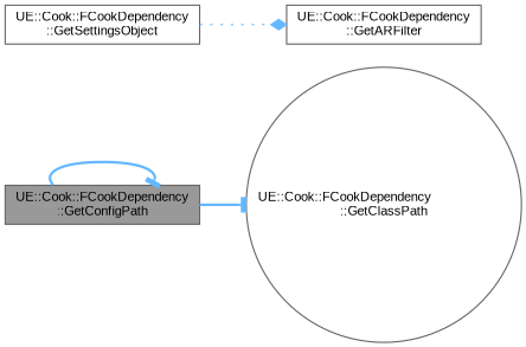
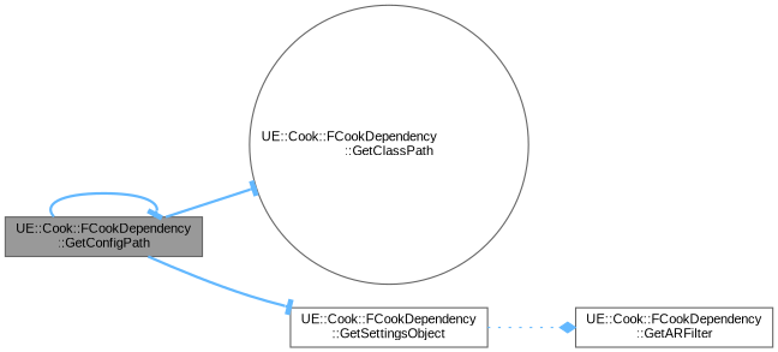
  digraph {
    fontname="Liberation Sans"
    rankdir=LR
    node [color=grey40 fillcolor=white fontname="Liberation Sans" fontsize=10 shape=box style=filled]
    edge [arrowhead=tee color=steelblue1 fontname="Liberation Sans" fontsize=10 labelfontname=Helvetica labelfontsize=10 style=bold]
    n1 [color=gray40 fillcolor=grey60 fontcolor=black height=0.2 label="UE::Cook::FCookDependency\l::GetConfigPath" width=0.4]
    n2 [height=0.2 label="UE::Cook::FCookDependency\l::GetClassPath" shape=circle width=0.4]
    n3 [height=0.2 label="UE::Cook::FCookDependency\l::GetSettingsObject" width=0.4]
    n4 [height=0.2 label="UE::Cook::FCookDependency\l::GetARFilter" width=0.4]
    n1 -> n1
    n1 -> n2
+   n1 -> n3
    n3 -> n4 [arrowhead=diamond style=dotted]
  }
